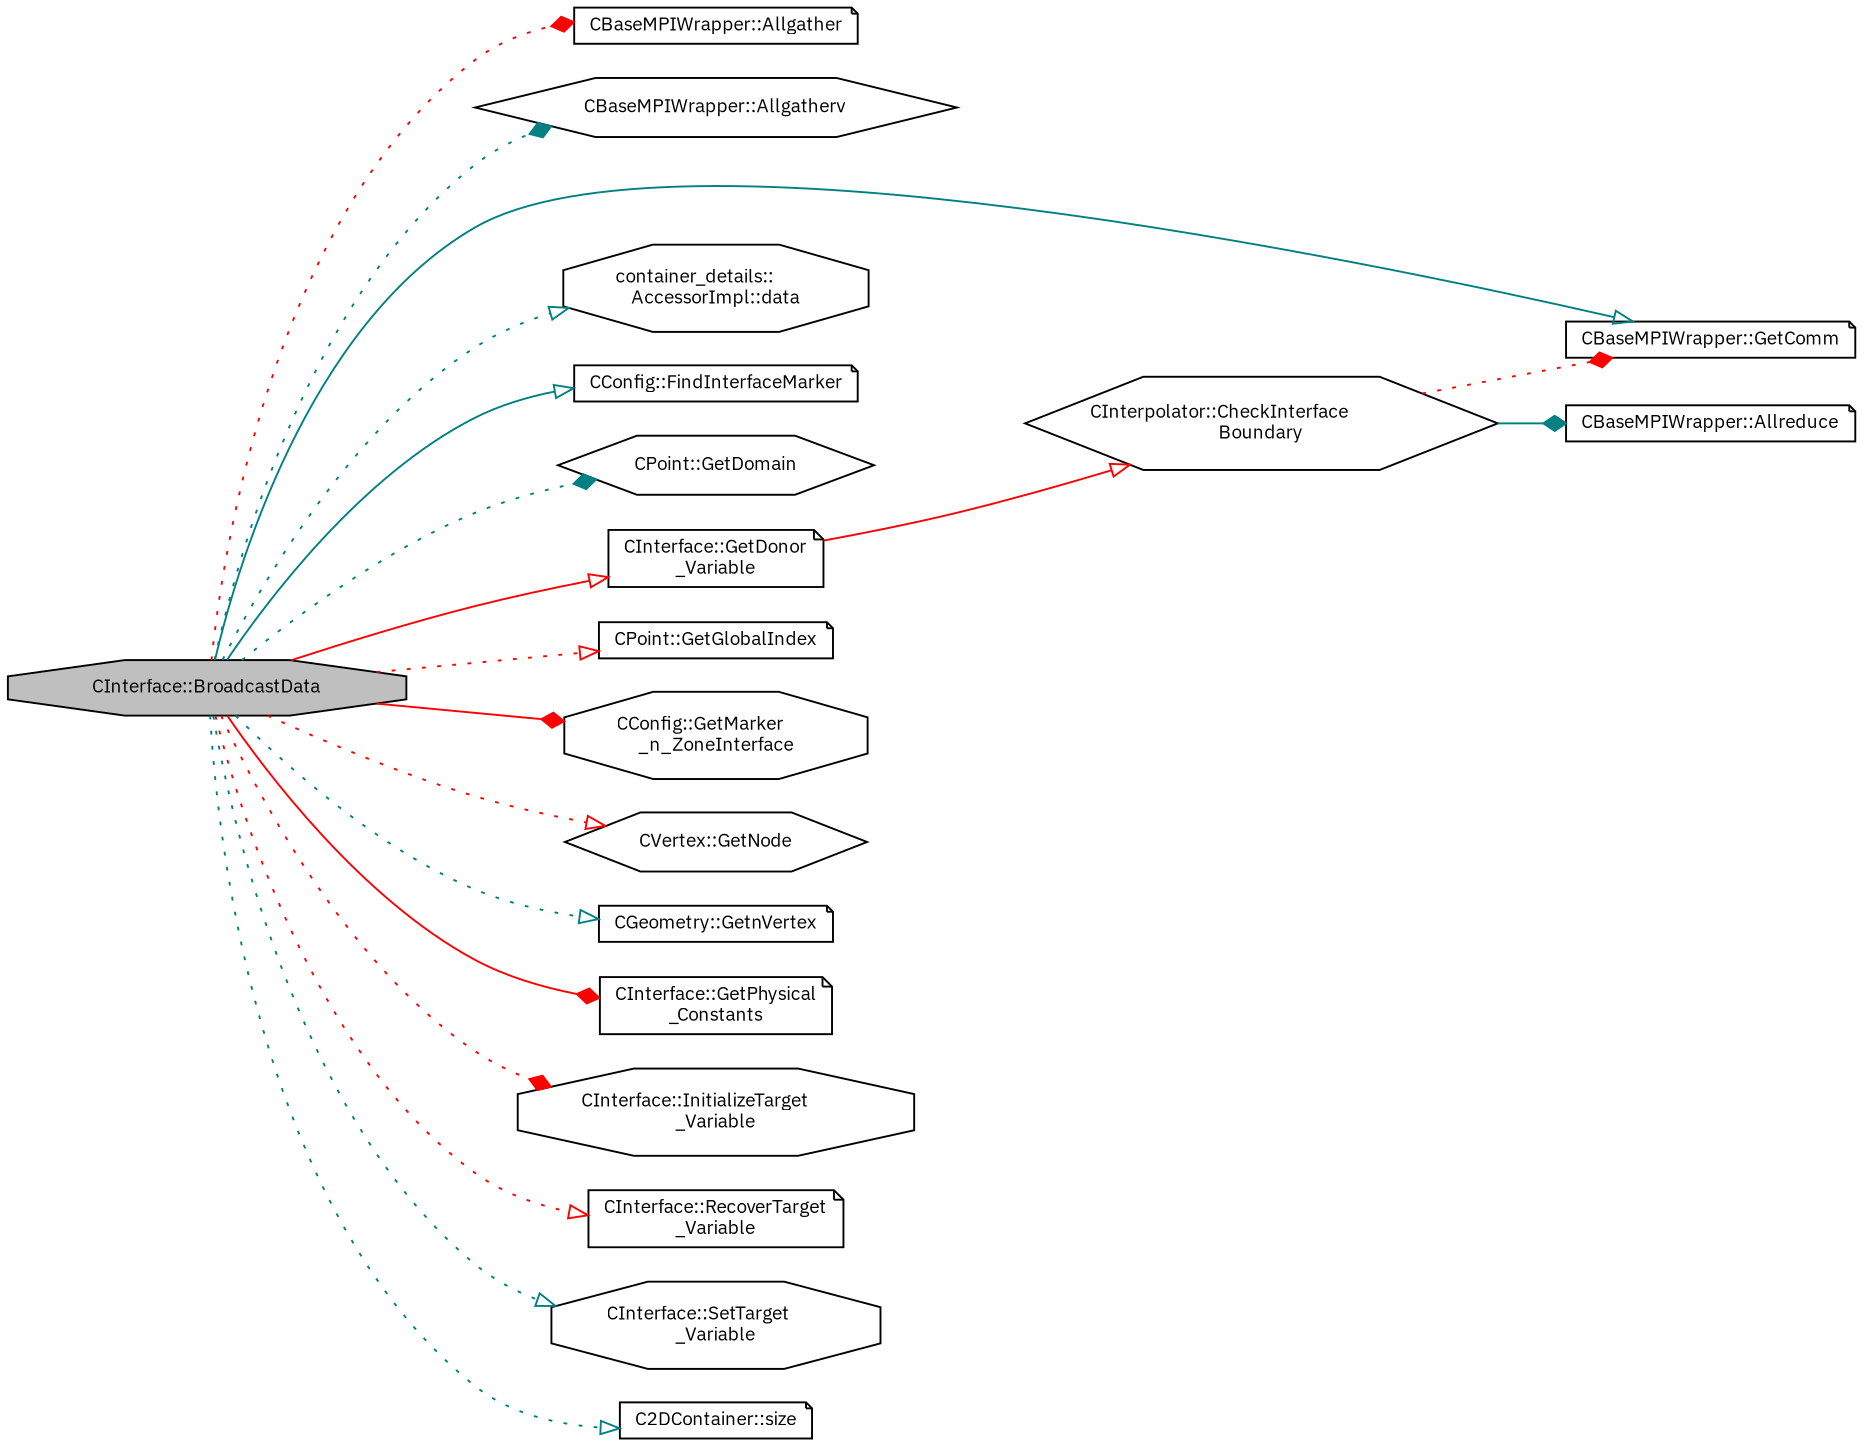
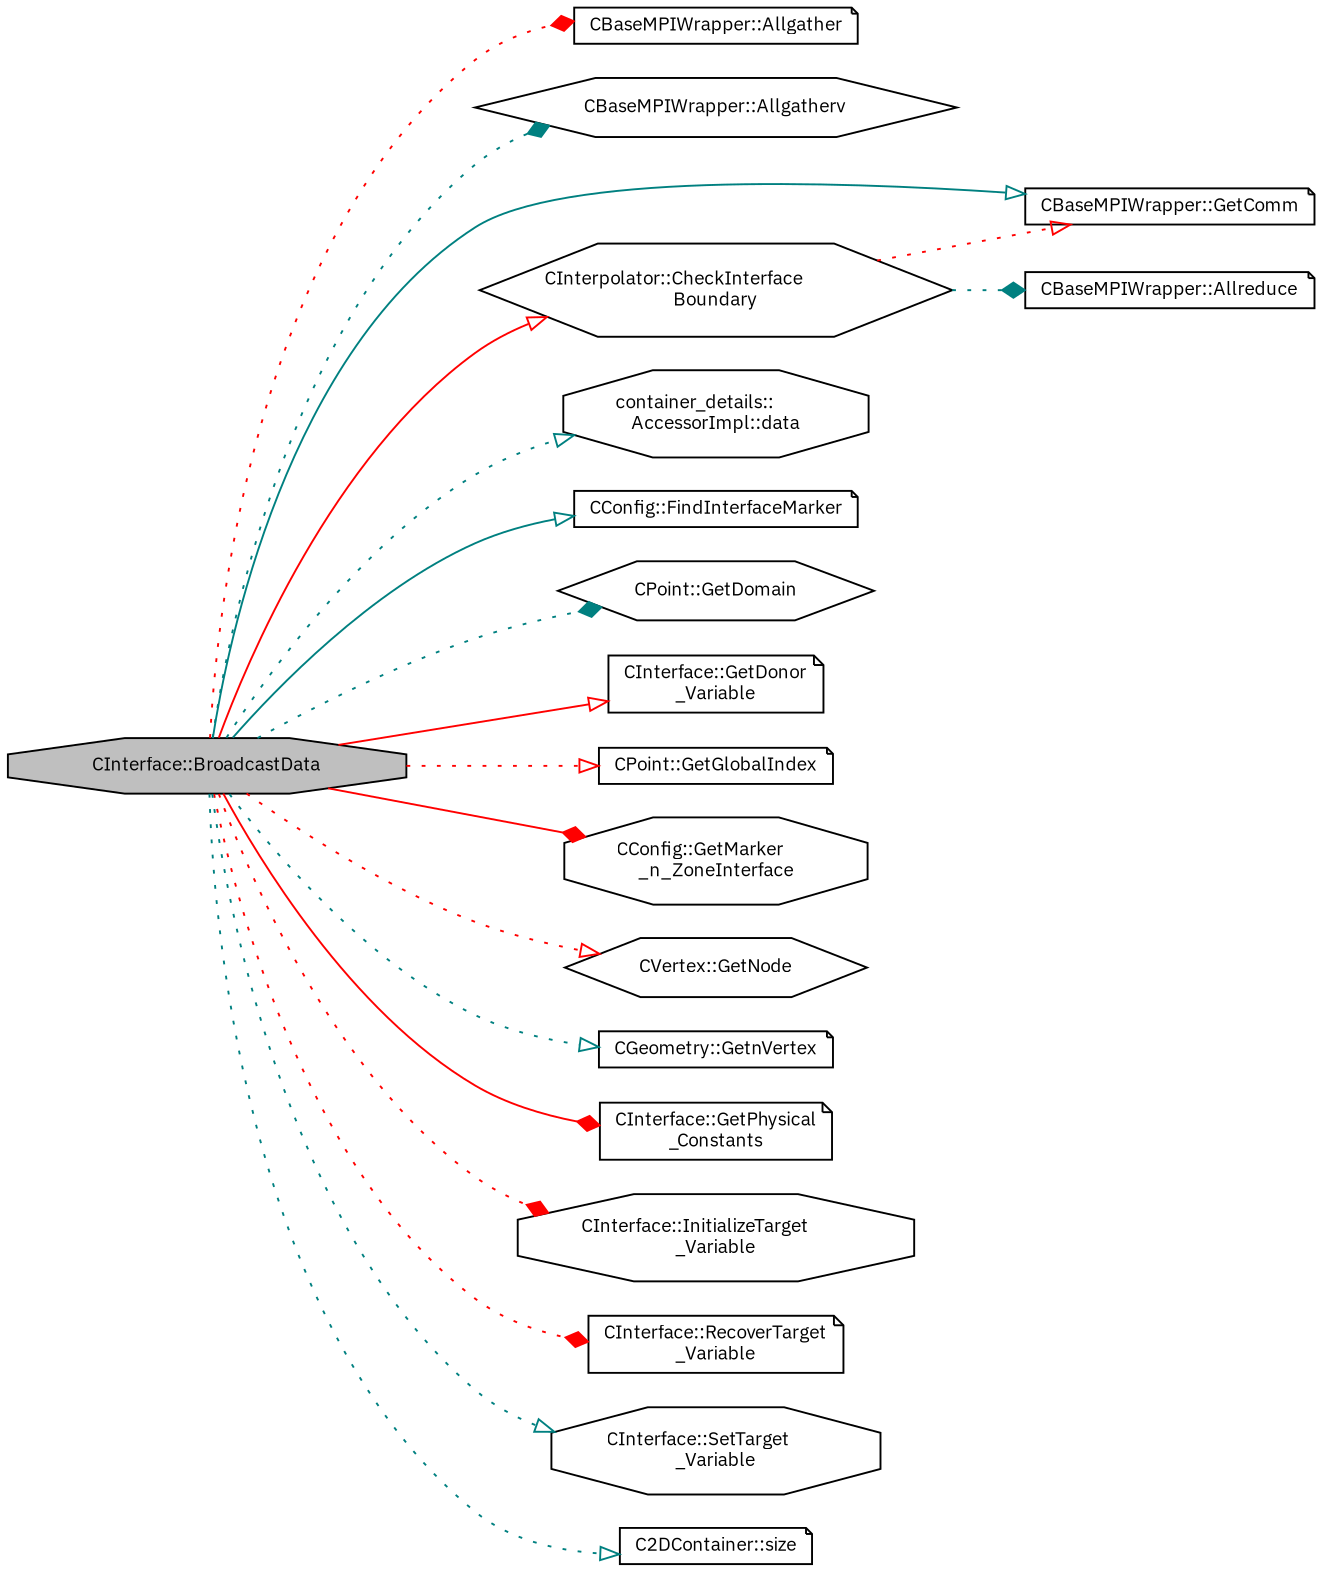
  digraph {
    fontname="IBM Plex Sans"
    rankdir=LR
    node [color=black fillcolor=white fontname="IBM Plex Sans" fontsize=10 shape=note style=filled]
    edge [arrowhead=onormal color=red fontname="IBM Plex Sans" fontsize=10 labelfontname=Helvetica labelfontsize=10 style=dotted]
    n1 [fillcolor=grey75 fontcolor=black height=0.2 label="CInterface::BroadcastData" shape=octagon width=0.4]
    n2 [height=0.2 label="CBaseMPIWrapper::Allgather" width=0.4]
    n3 [height=0.2 label="CBaseMPIWrapper::Allgatherv" shape=hexagon width=0.4]
    n4 [height=0.2 label="CInterpolator::CheckInterface\lBoundary" shape=hexagon width=0.4]
    n5 [height=0.2 label="CBaseMPIWrapper::GetComm" width=0.4]
    n6 [height=0.2 label="container_details::\lAccessorImpl::data" shape=octagon width=0.4]
    n7 [height=0.2 label="CConfig::FindInterfaceMarker" width=0.4]
    n8 [height=0.2 label="CPoint::GetDomain" shape=hexagon width=0.4]
    n9 [height=0.2 label="CInterface::GetDonor\l_Variable" width=0.4]
    n10 [height=0.2 label="CPoint::GetGlobalIndex" width=0.4]
    n11 [height=0.2 label="CConfig::GetMarker\l_n_ZoneInterface" shape=octagon width=0.4]
    n12 [height=0.2 label="CVertex::GetNode" shape=hexagon width=0.4]
    n13 [height=0.2 label="CGeometry::GetnVertex" width=0.4]
    n14 [height=0.2 label="CInterface::GetPhysical\l_Constants" width=0.4]
    n15 [height=0.2 label="CInterface::InitializeTarget\l_Variable" shape=octagon width=0.4]
    n16 [height=0.2 label="CInterface::RecoverTarget\l_Variable" width=0.4]
    n17 [height=0.2 label="CInterface::SetTarget\l_Variable" shape=octagon width=0.4]
    n18 [height=0.2 label="C2DContainer::size" width=0.4]
    n19 [height=0.2 label="CBaseMPIWrapper::Allreduce" width=0.4]
    n1 -> n2 [arrowhead=diamond]
    n1 -> n3 [arrowhead=diamond color=teal]
-   n9 -> n4 [style=solid]
+   n1 -> n4 [style=solid]
    n1 -> n5 [color=teal style=solid]
    n1 -> n6 [color=teal]
    n1 -> n7 [color=teal style=solid]
    n1 -> n8 [arrowhead=diamond color=teal]
    n1 -> n9 [style=solid]
    n1 -> n10
    n1 -> n11 [arrowhead=diamond style=solid]
    n1 -> n12
    n1 -> n13 [color=teal]
    n1 -> n14 [arrowhead=diamond style=solid]
    n1 -> n15 [arrowhead=diamond]
-   n1 -> n16
+   n1 -> n16 [arrowhead=diamond]
    n1 -> n17 [color=teal]
    n1 -> n18 [color=teal]
-   n4 -> n5 [arrowhead=diamond]
-   n4 -> n19 [arrowhead=diamond color=teal style=solid]
+   n4 -> n5
+   n4 -> n19 [arrowhead=diamond color=teal]
  }
